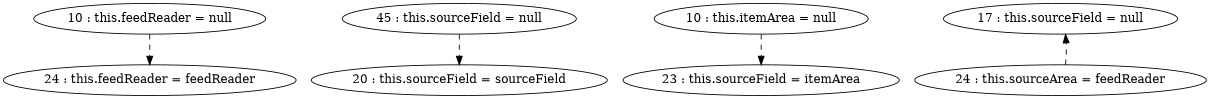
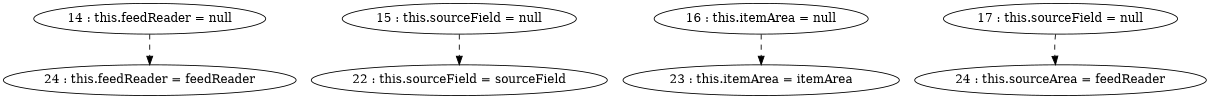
  digraph {
    edge [style=dashed]
    n1 [label="24 : this.feedReader = feedReader"]
-   "14 : this.feedReader = null" [label="10 : this.feedReader = null"]
-   "15 : this.sourceField = null" [label="45 : this.sourceField = null"]
-   "22 : this.sourceField = sourceField" [label="20 : this.sourceField = sourceField"]
-   "16 : this.itemArea = null" [label="10 : this.itemArea = null"]
-   "23 : this.itemArea = itemArea" [label="23 : this.sourceField = itemArea"]
+   "14 : this.feedReader = null"
+   "15 : this.sourceField = null"
+   "22 : this.sourceField = sourceField"
+   "16 : this.itemArea = null"
+   "23 : this.itemArea = itemArea"
    n7 [label="17 : this.sourceField = null"]
    n8 [label="24 : this.sourceArea = feedReader"]
    "14 : this.feedReader = null" -> n1
    "15 : this.sourceField = null" -> "22 : this.sourceField = sourceField"
    "16 : this.itemArea = null" -> "23 : this.itemArea = itemArea"
-   n8 -> n7
+   n7 -> n8
  }
